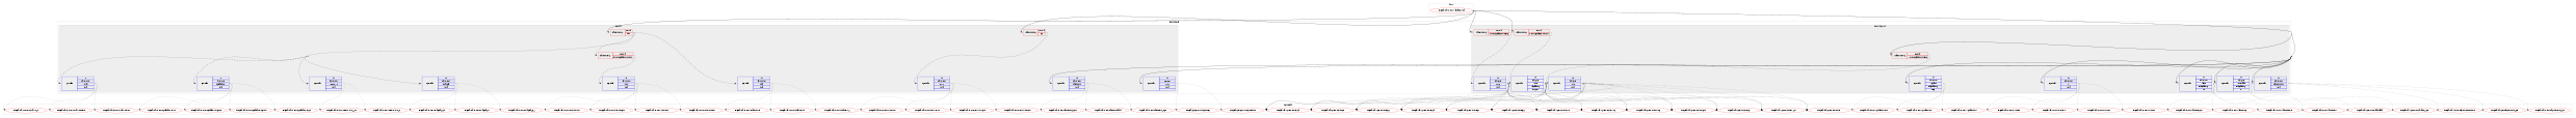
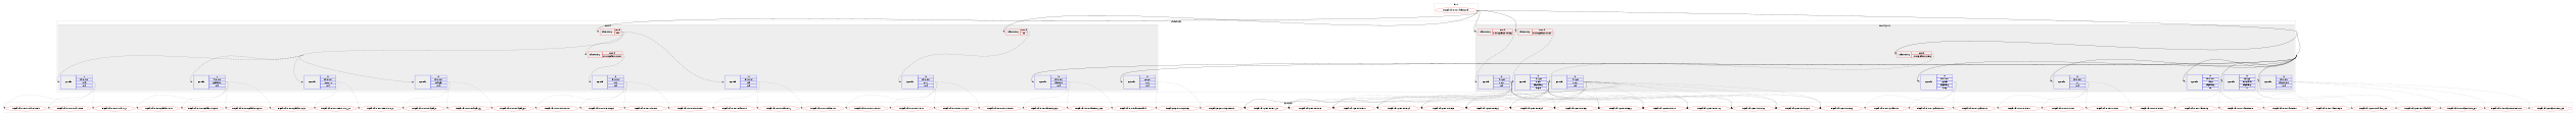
  digraph {
    compound=true
    concentrate=true
    fontname=Helvetica
    fontsize=10
    newrank=true
    rankdir=TB
    ranksep=1.5
    node [color=red fontname=Helvetica fontsize=10]
    edge [arrowhead=vee headport=w style=dotted tailport=e weight=100]
    n1 [label="portage://dev-python/webtest-2.0.29" width=4]
    n2 [color=blue label=<<TABLE BORDER="0" CELLBORDER="1" CELLSPACING="0" CELLPADDING="4" WIDTH="220"><TR><TD ROWSPAN="6" CELLPADDING="30">pack_dep</TD></TR><TR><TD WIDTH="110">no</TD></TR><TR><TD>dev-python</TD></TR><TR><TD>sphinx</TD></TR><TR><TD>none</TD></TR><TR><TD></TD></TR></TABLE>> shape=none]
    n3 [label=<<TABLE BORDER="0" CELLBORDER="1" CELLSPACING="0" CELLPADDING="4"><TR><TD ROWSPAN="3" CELLPADDING="10">use_conditional</TD></TR><TR><TD>positive</TD></TR><TR><TD>doc</TD></TR></TABLE>> shape=none]
    n4 [color=blue label=<<TABLE BORDER="0" CELLBORDER="1" CELLSPACING="0" CELLPADDING="4" WIDTH="220"><TR><TD ROWSPAN="6" CELLPADDING="30">pack_dep</TD></TR><TR><TD WIDTH="110">no</TD></TR><TR><TD>dev-python</TD></TR><TR><TD>nose</TD></TR><TR><TD>none</TD></TR><TR><TD></TD></TR></TABLE>> shape=none]
    n5 [color=blue label=<<TABLE BORDER="0" CELLBORDER="1" CELLSPACING="0" CELLPADDING="4" WIDTH="220"><TR><TD ROWSPAN="6" CELLPADDING="30">pack_dep</TD></TR><TR><TD WIDTH="110">no</TD></TR><TR><TD>dev-python</TD></TR><TR><TD>pyquery</TD></TR><TR><TD>none</TD></TR><TR><TD></TD></TR></TABLE>> shape=none]
    n6 [color=blue label=<<TABLE BORDER="0" CELLBORDER="1" CELLSPACING="0" CELLPADDING="4" WIDTH="220"><TR><TD ROWSPAN="6" CELLPADDING="30">pack_dep</TD></TR><TR><TD WIDTH="110">no</TD></TR><TR><TD>dev-python</TD></TR><TR><TD>pastedeploy</TD></TR><TR><TD>none</TD></TR><TR><TD></TD></TR></TABLE>> shape=none]
    n7 [color=blue label=<<TABLE BORDER="0" CELLBORDER="1" CELLSPACING="0" CELLPADDING="4" WIDTH="220"><TR><TD ROWSPAN="6" CELLPADDING="30">pack_dep</TD></TR><TR><TD WIDTH="110">no</TD></TR><TR><TD>dev-python</TD></TR><TR><TD>wsgiproxy2</TD></TR><TR><TD>none</TD></TR><TR><TD></TD></TR></TABLE>> shape=none]
    n8 [color=blue label=<<TABLE BORDER="0" CELLBORDER="1" CELLSPACING="0" CELLPADDING="4" WIDTH="220"><TR><TD ROWSPAN="6" CELLPADDING="30">pack_dep</TD></TR><TR><TD WIDTH="110">no</TD></TR><TR><TD>dev-python</TD></TR><TR><TD>coverage</TD></TR><TR><TD>none</TD></TR><TR><TD></TD></TR></TABLE>> shape=none]
    n9 [color=blue label=<<TABLE BORDER="0" CELLBORDER="1" CELLSPACING="0" CELLPADDING="4" WIDTH="220"><TR><TD ROWSPAN="6" CELLPADDING="30">pack_dep</TD></TR><TR><TD WIDTH="110">no</TD></TR><TR><TD>dev-python</TD></TR><TR><TD>mock</TD></TR><TR><TD>none</TD></TR><TR><TD></TD></TR></TABLE>> shape=none]
    n10 [label=<<TABLE BORDER="0" CELLBORDER="1" CELLSPACING="0" CELLPADDING="4"><TR><TD ROWSPAN="3" CELLPADDING="10">use_conditional</TD></TR><TR><TD>positive</TD></TR><TR><TD>python_targets_python2_7</TD></TR></TABLE>> shape=none]
    n11 [label=<<TABLE BORDER="0" CELLBORDER="1" CELLSPACING="0" CELLPADDING="4"><TR><TD ROWSPAN="3" CELLPADDING="10">use_conditional</TD></TR><TR><TD>positive</TD></TR><TR><TD>test</TD></TR></TABLE>> shape=none]
    n12 [color=blue label=<<TABLE BORDER="0" CELLBORDER="1" CELLSPACING="0" CELLPADDING="4" WIDTH="220"><TR><TD ROWSPAN="6" CELLPADDING="30">pack_dep</TD></TR><TR><TD WIDTH="110">no</TD></TR><TR><TD>dev-python</TD></TR><TR><TD>setuptools</TD></TR><TR><TD>none</TD></TR><TR><TD></TD></TR></TABLE>> shape=none]
    n13 [color=blue label=<<TABLE BORDER="0" CELLBORDER="1" CELLSPACING="0" CELLPADDING="4" WIDTH="220"><TR><TD ROWSPAN="6" CELLPADDING="30">pack_dep</TD></TR><TR><TD WIDTH="110">no</TD></TR><TR><TD>app-arch</TD></TR><TR><TD>unzip</TD></TR><TR><TD>none</TD></TR><TR><TD></TD></TR></TABLE>> shape=none]
    n14 [color=blue label=<<TABLE BORDER="0" CELLBORDER="1" CELLSPACING="0" CELLPADDING="4" WIDTH="220"><TR><TD ROWSPAN="6" CELLPADDING="30">pack_dep</TD></TR><TR><TD WIDTH="110">no</TD></TR><TR><TD>dev-lang</TD></TR><TR><TD>python</TD></TR><TR><TD>greaterequal</TD></TR><TR><TD>2.7.5-r2</TD></TR></TABLE>> shape=none]
    n15 [label=<<TABLE BORDER="0" CELLBORDER="1" CELLSPACING="0" CELLPADDING="4"><TR><TD ROWSPAN="3" CELLPADDING="10">use_conditional</TD></TR><TR><TD>positive</TD></TR><TR><TD>python_targets_python2_7</TD></TR></TABLE>> shape=none]
    n16 [color=blue label=<<TABLE BORDER="0" CELLBORDER="1" CELLSPACING="0" CELLPADDING="4" WIDTH="220"><TR><TD ROWSPAN="6" CELLPADDING="30">pack_dep</TD></TR><TR><TD WIDTH="110">no</TD></TR><TR><TD>dev-lang</TD></TR><TR><TD>python</TD></TR><TR><TD>none</TD></TR><TR><TD></TD></TR></TABLE>> shape=none]
    n17 [label=<<TABLE BORDER="0" CELLBORDER="1" CELLSPACING="0" CELLPADDING="4"><TR><TD ROWSPAN="3" CELLPADDING="10">use_conditional</TD></TR><TR><TD>positive</TD></TR><TR><TD>python_targets_python3_5</TD></TR></TABLE>> shape=none]
    n18 [color=blue label=<<TABLE BORDER="0" CELLBORDER="1" CELLSPACING="0" CELLPADDING="4" WIDTH="220"><TR><TD ROWSPAN="6" CELLPADDING="30">pack_dep</TD></TR><TR><TD WIDTH="110">no</TD></TR><TR><TD>dev-lang</TD></TR><TR><TD>python</TD></TR><TR><TD>none</TD></TR><TR><TD></TD></TR></TABLE>> shape=none]
    n19 [label=<<TABLE BORDER="0" CELLBORDER="1" CELLSPACING="0" CELLPADDING="4"><TR><TD ROWSPAN="3" CELLPADDING="10">use_conditional</TD></TR><TR><TD>positive</TD></TR><TR><TD>python_targets_python3_6</TD></TR></TABLE>> shape=none]
    n20 [color=blue label=<<TABLE BORDER="0" CELLBORDER="1" CELLSPACING="0" CELLPADDING="4" WIDTH="220"><TR><TD ROWSPAN="6" CELLPADDING="30">pack_dep</TD></TR><TR><TD WIDTH="110">no</TD></TR><TR><TD>dev-lang</TD></TR><TR><TD>python-exec</TD></TR><TR><TD>greaterequal</TD></TR><TR><TD>2</TD></TR></TABLE>> shape=none]
    n21 [color=blue label=<<TABLE BORDER="0" CELLBORDER="1" CELLSPACING="0" CELLPADDING="4" WIDTH="220"><TR><TD ROWSPAN="6" CELLPADDING="30">pack_dep</TD></TR><TR><TD WIDTH="110">no</TD></TR><TR><TD>dev-python</TD></TR><TR><TD>beautifulsoup</TD></TR><TR><TD>none</TD></TR><TR><TD></TD></TR></TABLE>> shape=none]
    n22 [color=blue label=<<TABLE BORDER="0" CELLBORDER="1" CELLSPACING="0" CELLPADDING="4" WIDTH="220"><TR><TD ROWSPAN="6" CELLPADDING="30">pack_dep</TD></TR><TR><TD WIDTH="110">no</TD></TR><TR><TD>dev-python</TD></TR><TR><TD>waitress</TD></TR><TR><TD>greaterequal</TD></TR><TR><TD>0.8.5</TD></TR></TABLE>> shape=none]
    n23 [color=blue label=<<TABLE BORDER="0" CELLBORDER="1" CELLSPACING="0" CELLPADDING="4" WIDTH="220"><TR><TD ROWSPAN="6" CELLPADDING="30">pack_dep</TD></TR><TR><TD WIDTH="110">no</TD></TR><TR><TD>dev-python</TD></TR><TR><TD>six</TD></TR><TR><TD>none</TD></TR><TR><TD></TD></TR></TABLE>> shape=none]
    n24 [color=blue label=<<TABLE BORDER="0" CELLBORDER="1" CELLSPACING="0" CELLPADDING="4" WIDTH="220"><TR><TD ROWSPAN="6" CELLPADDING="30">pack_dep</TD></TR><TR><TD WIDTH="110">no</TD></TR><TR><TD>dev-python</TD></TR><TR><TD>webob</TD></TR><TR><TD>greaterequal</TD></TR><TR><TD>1.2</TD></TR></TABLE>> shape=none]
    n25 [label="portage://dev-python/sphinx-1.2.2-r1" width=4]
    n26 [label="portage://dev-python/sphinx-1.2.3-r1" width=4]
    n27 [label="portage://dev-python/sphinx-1.7.5-r1" width=4]
    n28 [label="portage://dev-python/sphinx-2.0.1" width=4]
    n29 [label="portage://dev-python/nose-1.3.7-r1" width=4]
    n30 [label="portage://dev-python/nose-1.3.7-r3" width=4]
    n31 [label="portage://dev-python/nose-1.3.7-r4" width=4]
    n32 [label="portage://dev-python/pyquery-1.2.13" width=4]
    n33 [label="portage://dev-python/pyquery-1.2.13-r1" width=4]
    n34 [label="portage://dev-python/pyquery-1.4.0" width=4]
    n35 [label="portage://dev-python/pastedeploy-1.5.2" width=4]
    n36 [label="portage://dev-python/pastedeploy-1.5.2-r1" width=4]
    n37 [label="portage://dev-python/pastedeploy-1.5.2-r2" width=4]
    n38 [label="portage://dev-python/pastedeploy-2.0.1" width=4]
    n39 [label="portage://dev-python/wsgiproxy2-0.4.2" width=4]
    n40 [label="portage://dev-python/wsgiproxy2-0.4.4-r1" width=4]
    n41 [label="portage://dev-python/coverage-4.2" width=4]
    n42 [label="portage://dev-python/coverage-4.5.2" width=4]
    n43 [label="portage://dev-python/coverage-4.5.4" width=4]
    n44 [label="portage://dev-python/mock-1.0.1-r2" width=4]
    n45 [label="portage://dev-python/mock-1.3.0-r2" width=4]
    n46 [label="portage://dev-python/mock-2.0.0" width=4]
    n47 [label="portage://dev-python/mock-3.0.5-r1" width=4]
    n48 [label="portage://app-arch/unzip-6.0_p21-r2" width=4]
    n49 [label="portage://app-arch/unzip-6.0_p25" width=4]
    n50 [label="portage://dev-lang/python-2.7.15" width=4]
    n51 [label="portage://dev-lang/python-2.7.16" width=4]
    n52 [label="portage://dev-lang/python-2.7.17" width=4]
    n53 [label="portage://dev-lang/python-3.5.5" width=4]
    n54 [label="portage://dev-lang/python-3.5.7" width=4]
    n55 [label="portage://dev-lang/python-3.5.9" width=4]
    n56 [label="portage://dev-lang/python-3.6.5" width=4]
    n57 [label="portage://dev-lang/python-3.6.8" width=4]
    n58 [label="portage://dev-lang/python-3.6.9" width=4]
+   n59 [label="portage://dev-lang/python-3.7.2" width=4]
    n60 [label="portage://dev-lang/python-3.7.3" width=4]
    n61 [label="portage://dev-lang/python-3.7.4-r1" width=4]
    n62 [label="portage://dev-lang/python-3.7.5" width=4]
    n63 [label="portage://dev-lang/python-3.7.5-r1" width=4]
    n64 [label="portage://dev-python/setuptools-40.6.3" width=4]
    n65 [label="portage://dev-python/setuptools-41.5.1" width=4]
    n66 [label="portage://dev-python/setuptools-9979" width=4]
    n67 [label="portage://dev-lang/python-exec-2.4.6-r1" width=4]
    n68 [label="portage://dev-lang/python-exec-9999" width=4]
    n69 [label="portage://dev-python/beautifulsoup-3.2.1-r1" width=4]
    n70 [label="portage://dev-python/beautifulsoup-4.5.1" width=4]
    n71 [label="portage://dev-app/beautifulsoup-4.6.3" width=4]
    n72 [label="portage://dev-python/six-1.10.0" width=4]
    n73 [label="portage://dev-python/six-1.11.0" width=4]
    n74 [label="portage://dev-python/six-1.12.0" width=4]
    n75 [label="portage://dev-python/six-1.13.0" width=4]
    n76 [label="portage://dev-python/waitress-1.0.1" width=4]
    n77 [label="portage://dev-python/waitress-1.0.2" width=4]
    n78 [label="portage://dev-python/waitress-1.0.2-r1" width=4]
    n79 [label="portage://dev-python/webob-1.8.2" width=4]
    n80 [label="portage://dev-python/webob-1.8.2-r1" width=4]
    n81 [label="portage://dev-python/webob-1.8.5" width=4]
    n82 [label="portage://dev-python/webob-1.8.5-r1" width=4]
    subgraph cluster_1 {
      color=gray
      label=<<i>ebuild</i>>
      rank=same
      n1
    }
    subgraph cluster_2 {
      color=gray
      label=<<i>dependencies</i>>
      subgraph cluster_3 {
        color=gray
        fillcolor="#eeeeee"
        label=<<i>compile</i>>
        style=filled
        subgraph sub_4 {
          color=gray
          fillcolor="#eeeeee"
          label=<<i>compile</i>>
          style=filled
          n3
          subgraph sub_5 {
            color=gray
            fillcolor="#eeeeee"
            label=<<i>compile</i>>
            style=filled
            n2
          }
        }
        subgraph sub_6 {
          color=gray
          fillcolor="#eeeeee"
          label=<<i>compile</i>>
          style=filled
          n11
          subgraph sub_7 {
            color=gray
            fillcolor="#eeeeee"
            label=<<i>compile</i>>
            style=filled
            n4
          }
          subgraph sub_8 {
            color=gray
            fillcolor="#eeeeee"
            label=<<i>compile</i>>
            style=filled
            n5
          }
          subgraph sub_9 {
            color=gray
            fillcolor="#eeeeee"
            label=<<i>compile</i>>
            style=filled
            n6
          }
          subgraph sub_10 {
            color=gray
            fillcolor="#eeeeee"
            label=<<i>compile</i>>
            style=filled
            n7
          }
          subgraph sub_11 {
            color=gray
            fillcolor="#eeeeee"
            label=<<i>compile</i>>
            style=filled
            n8
          }
          subgraph sub_12 {
            color=gray
            fillcolor="#eeeeee"
            label=<<i>compile</i>>
            style=filled
            n10
            subgraph sub_13 {
              color=gray
              fillcolor="#eeeeee"
              label=<<i>compile</i>>
              style=filled
              n9
            }
          }
        }
        subgraph sub_14 {
          color=gray
          fillcolor="#eeeeee"
          label=<<i>compile</i>>
          style=filled
          n12
        }
        subgraph sub_15 {
          color=gray
          fillcolor="#eeeeee"
          label=<<i>compile</i>>
          style=filled
          n13
        }
      }
      subgraph cluster_16 {
        color=gray
        fillcolor="#eeeeee"
        label=<<i>compile and run</i>>
        style=filled
        subgraph sub_17 {
          color=gray
          fillcolor="#eeeeee"
          label=<<i>compile and run</i>>
          style=filled
          n15
          subgraph sub_18 {
            color=gray
            fillcolor="#eeeeee"
            label=<<i>compile and run</i>>
            style=filled
            n14
          }
        }
        subgraph sub_19 {
          color=gray
          fillcolor="#eeeeee"
          label=<<i>compile and run</i>>
          style=filled
          n17
          subgraph sub_20 {
            color=gray
            fillcolor="#eeeeee"
            label=<<i>compile and run</i>>
            style=filled
            n16
          }
        }
        subgraph sub_21 {
          color=gray
          fillcolor="#eeeeee"
          label=<<i>compile and run</i>>
          style=filled
          n19
          subgraph sub_22 {
            color=gray
            fillcolor="#eeeeee"
            label=<<i>compile and run</i>>
            style=filled
            n18
          }
        }
        subgraph sub_23 {
          color=gray
          fillcolor="#eeeeee"
          label=<<i>compile and run</i>>
          style=filled
          n20
        }
        subgraph sub_24 {
          color=gray
          fillcolor="#eeeeee"
          label=<<i>compile and run</i>>
          style=filled
          n21
        }
        subgraph sub_25 {
          color=gray
          fillcolor="#eeeeee"
          label=<<i>compile and run</i>>
          style=filled
          n22
        }
        subgraph sub_26 {
          color=gray
          fillcolor="#eeeeee"
          label=<<i>compile and run</i>>
          style=filled
          n23
        }
        subgraph sub_27 {
          color=gray
          fillcolor="#eeeeee"
          label=<<i>compile and run</i>>
          style=filled
          n24
        }
      }
      subgraph cluster_28 {
        color=gray
        fillcolor="#eeeeee"
        label=<<i>run</i>>
        style=filled
      }
    }
    subgraph cluster_29 {
      color=gray
      label=<<i>candidates</i>>
      rank=same
      subgraph sub_30 {
        color=black
        label=<<i>candidates</i>>
        nodesep=1
        rank=same
        n25
        n26
        n27
        n28
      }
      subgraph sub_31 {
        color=black
        label=<<i>candidates</i>>
        nodesep=1
        rank=same
        n29
        n30
        n31
      }
      subgraph sub_32 {
        color=black
        label=<<i>candidates</i>>
        nodesep=1
        rank=same
        n32
        n33
        n34
      }
      subgraph sub_33 {
        color=black
        label=<<i>candidates</i>>
        nodesep=1
        rank=same
        n35
        n36
        n37
        n38
      }
      subgraph sub_34 {
        color=black
        label=<<i>candidates</i>>
        nodesep=1
        rank=same
        n39
        n40
      }
      subgraph sub_35 {
        color=black
        label=<<i>candidates</i>>
        nodesep=1
        rank=same
        n41
        n42
        n43
      }
      subgraph sub_36 {
        color=black
        label=<<i>candidates</i>>
        nodesep=1
        rank=same
        n44
        n45
        n46
        n47
      }
      subgraph sub_37 {
        color=black
        label=<<i>candidates</i>>
        nodesep=1
        rank=same
        n48
        n49
      }
      subgraph sub_38 {
        color=black
        label=<<i>candidates</i>>
        nodesep=1
        rank=same
        n50
        n51
        n52
        n53
        n54
        n55
        n56
        n57
        n58
+       n59
        n60
        n61
        n62
        n63
      }
      subgraph sub_39 {
        color=black
        label=<<i>candidates</i>>
        nodesep=1
        rank=same
        n64
        n65
        n66
      }
      subgraph sub_40 {
        color=black
        label=<<i>candidates</i>>
        nodesep=1
        rank=same
        n50
        n51
        n52
        n53
        n54
        n55
        n56
        n57
        n58
+       n59
        n60
        n61
        n62
        n63
      }
      subgraph sub_41 {
        color=black
        label=<<i>candidates</i>>
        nodesep=1
        rank=same
        n50
        n51
        n52
        n53
        n54
        n55
        n56
        n57
        n58
+       n59
        n60
        n61
        n62
        n63
      }
      subgraph sub_42 {
        color=black
        label=<<i>candidates</i>>
        nodesep=1
        rank=same
        n67
        n68
      }
      subgraph sub_43 {
        color=black
        label=<<i>candidates</i>>
        nodesep=1
        rank=same
        n69
        n70
        n71
      }
      subgraph sub_44 {
        color=black
        label=<<i>candidates</i>>
        nodesep=1
        rank=same
        n72
        n73
        n74
        n75
      }
      subgraph sub_45 {
        color=black
        label=<<i>candidates</i>>
        nodesep=1
        rank=same
        n76
        n77
        n78
      }
      subgraph sub_46 {
        color=black
        label=<<i>candidates</i>>
        nodesep=1
        rank=same
        n79
        n80
        n81
        n82
      }
    }
    n1 -> n3 [style=solid weight=20]
    n1 -> n11 [style=solid weight=20]
    n1 -> n12 [style=solid weight=20]
    n1 -> n13 [style=solid weight=20]
    n1 -> n15 [arrowhead=odotvee style=solid weight=20]
    n1 -> n17 [arrowhead=odotvee style=solid weight=20]
    n1 -> n19 [arrowhead=odotvee style=solid weight=20]
    n1 -> n20 [arrowhead=odotvee style=solid weight=20]
    n1 -> n21 [arrowhead=odotvee style=solid weight=20]
    n1 -> n22 [arrowhead=odotvee style=solid weight=20]
    n1 -> n23 [arrowhead=odotvee style=solid weight=20]
    n1 -> n24 [arrowhead=odotvee style=solid weight=20]
    n2 -> n25
    n2 -> n26
    n2 -> n27
    n2 -> n28
    n3 -> n2 [style=dashed weight=20]
    n4 -> n29
    n4 -> n30
    n4 -> n31
    n5 -> n32
    n5 -> n33
    n5 -> n34
    n6 -> n35
    n6 -> n36
    n6 -> n37
    n6 -> n38
    n7 -> n39
    n7 -> n40
    n8 -> n41
    n8 -> n42
    n8 -> n43
    n9 -> n44
    n9 -> n45
    n9 -> n46
    n9 -> n47
    n10 -> n9 [style=dashed weight=20]
    n11 -> n4 [style=dashed weight=20]
    n11 -> n5 [style=dashed weight=20]
    n11 -> n6 [style=dashed weight=20]
    n11 -> n7 [style=dashed weight=20]
    n11 -> n8 [style=dashed weight=20]
    n11 -> n10 [style=dashed weight=20]
    n12 -> n64
    n12 -> n65
    n12 -> n66
    n13 -> n48
    n13 -> n49
    n14 -> n50
    n14 -> n51
    n14 -> n52
    n14 -> n53
    n14 -> n54
    n14 -> n55
    n14 -> n56
    n14 -> n57
    n14 -> n58
+   n14 -> n59
    n14 -> n60
    n14 -> n61
    n14 -> n62
    n14 -> n63
    n15 -> n14 [style=dashed weight=20]
    n16 -> n50
    n16 -> n51
    n16 -> n52
    n16 -> n53
    n16 -> n54
    n16 -> n55
    n16 -> n56
    n16 -> n57
    n16 -> n58
+   n16 -> n59
    n16 -> n60
    n16 -> n61
    n16 -> n62
    n16 -> n63
    n17 -> n16 [style=dashed weight=20]
    n18 -> n50
    n18 -> n51
    n18 -> n52
    n18 -> n53
    n18 -> n54
    n18 -> n55
    n18 -> n56
    n18 -> n57
    n18 -> n58
+   n18 -> n59
    n18 -> n60
    n18 -> n61
    n18 -> n62
    n18 -> n63
    n19 -> n18 [style=dashed weight=20]
    n20 -> n67
    n20 -> n68
    n21 -> n69
    n21 -> n70
    n21 -> n71
    n22 -> n76
    n22 -> n77
    n22 -> n78
    n23 -> n72
    n23 -> n73
    n23 -> n74
    n23 -> n75
    n24 -> n79
    n24 -> n80
    n24 -> n81
    n24 -> n82
  }
